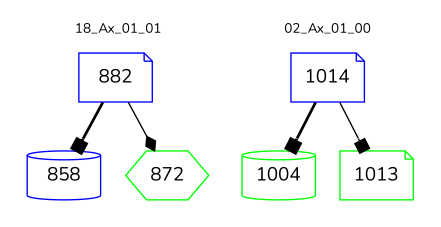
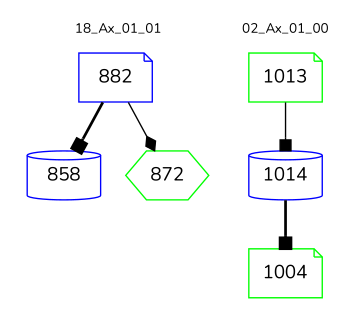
  digraph {
    fontname=Nunito
    node [color=blue fontname=Nunito shape=note]
    edge [arrowhead=box color=black fontname=Nunito style=bold]
    n1 [label=882]
    n2 [label=858 shape=cylinder]
    n3 [color=green label=872 shape=hexagon]
-   n4 [label=1014]
-   n5 [color=green label=1004 shape=cylinder]
+   n4 [label=1014 shape=cylinder]
+   n5 [color=green label=1004]
    n6 [color=green label=1013]
    subgraph cluster_1 {
      color=white
      fontsize=10
      label="18_Ax_01_01"
      n1
      n2
      n3
    }
    subgraph cluster_2 {
      color=white
      fontsize=10
      label="02_Ax_01_00"
      n4
      n5
      n6
    }
    n1 -> n2
    n1 -> n3 [arrowhead=diamond style=solid]
    n4 -> n5
-   n4 -> n6 [style=solid]
+   n6 -> n4 [style=solid]
  }
